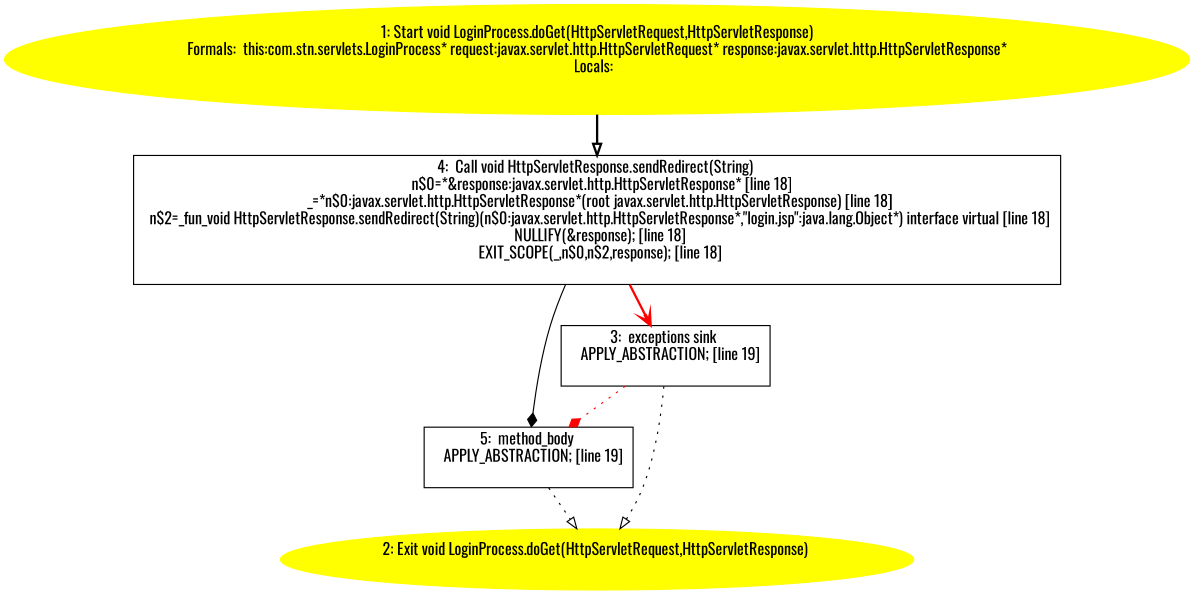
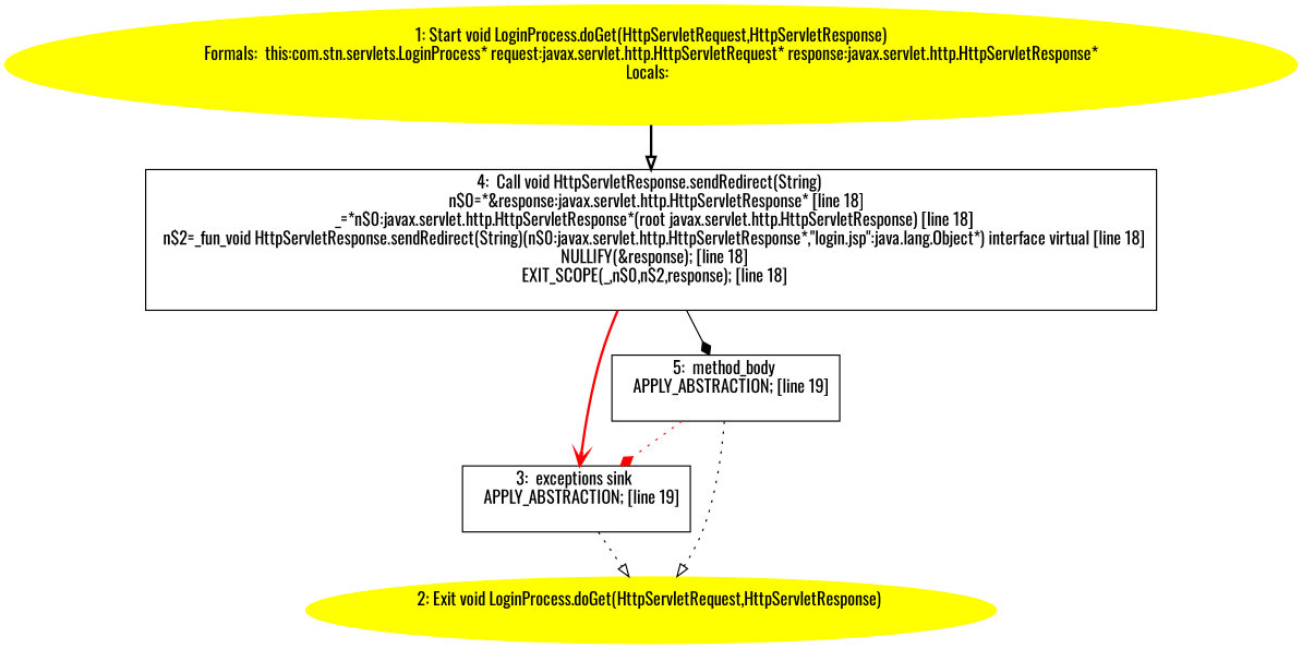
  digraph {
    fontname=Oswald
    node [fontname=Oswald shape=box]
    edge [style=dotted arrowhead=onormal fontname=Oswald]
    n1 [color=yellow label="1: Start void LoginProcess.doGet(HttpServletRequest,HttpServletResponse)\nFormals:  this:com.stn.servlets.LoginProcess* request:javax.servlet.http.HttpServletRequest* response:javax.servlet.http.HttpServletResponse*\nLocals:  \n  " style=filled shape=""]
    n2 [label="4:  Call void HttpServletResponse.sendRedirect(String) \n   n$0=*&response:javax.servlet.http.HttpServletResponse* [line 18]\n  _=*n$0:javax.servlet.http.HttpServletResponse*(root javax.servlet.http.HttpServletResponse) [line 18]\n  n$2=_fun_void HttpServletResponse.sendRedirect(String)(n$0:javax.servlet.http.HttpServletResponse*,\"login.jsp\":java.lang.Object*) interface virtual [line 18]\n  NULLIFY(&response); [line 18]\n  EXIT_SCOPE(_,n$0,n$2,response); [line 18]\n "]
    n3 [label="3:  exceptions sink \n   APPLY_ABSTRACTION; [line 19]\n "]
    n4 [label="5:  method_body \n   APPLY_ABSTRACTION; [line 19]\n "]
    n5 [color=yellow label="2: Exit void LoginProcess.doGet(HttpServletRequest,HttpServletResponse) \n  " style=filled shape=""]
    n1 -> n2 [style=bold]
    n2 -> n3 [color=red style=bold arrowhead=vee]
    n2 -> n4 [style=solid arrowhead=diamond]
    n3 -> n5
-   n3 -> n4 [color=red arrowhead=diamond]
+   n4 -> n3 [color=red arrowhead=diamond]
    n4 -> n5
  }
